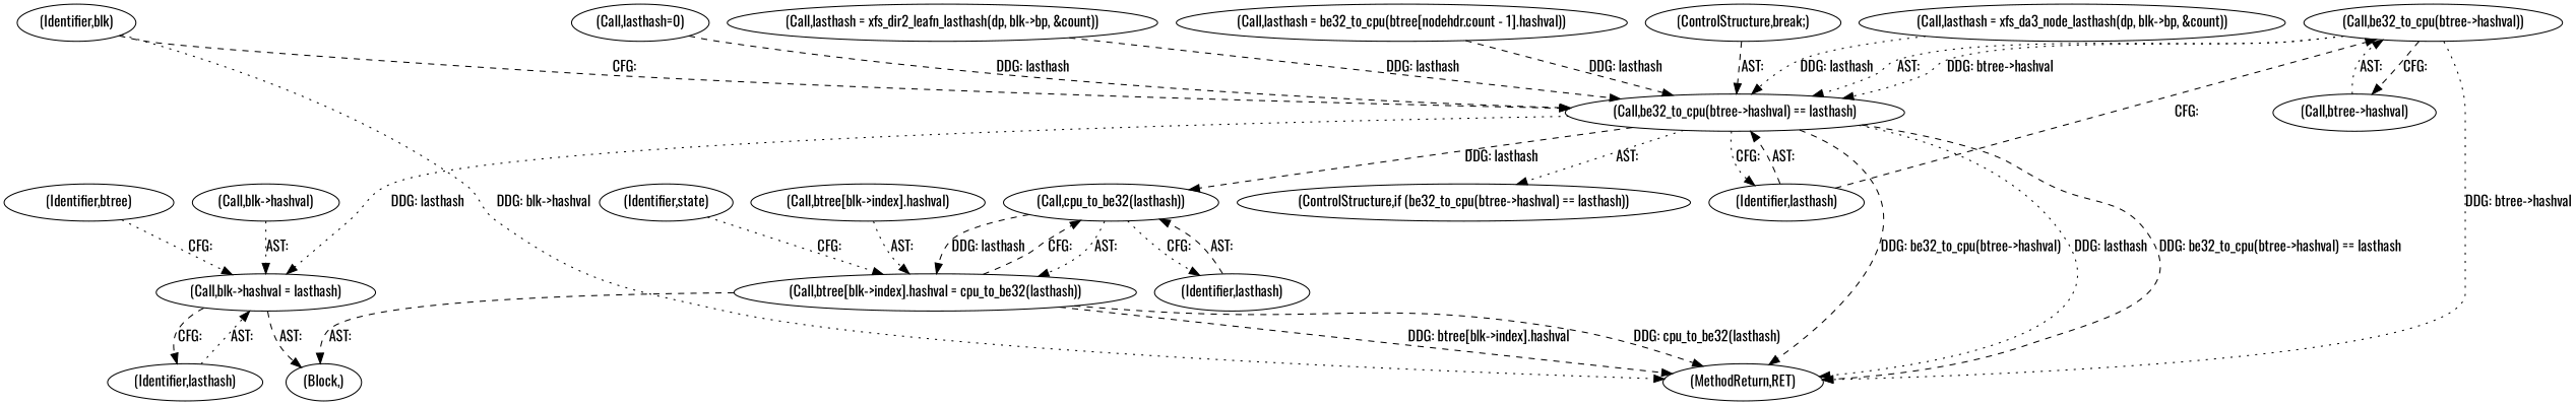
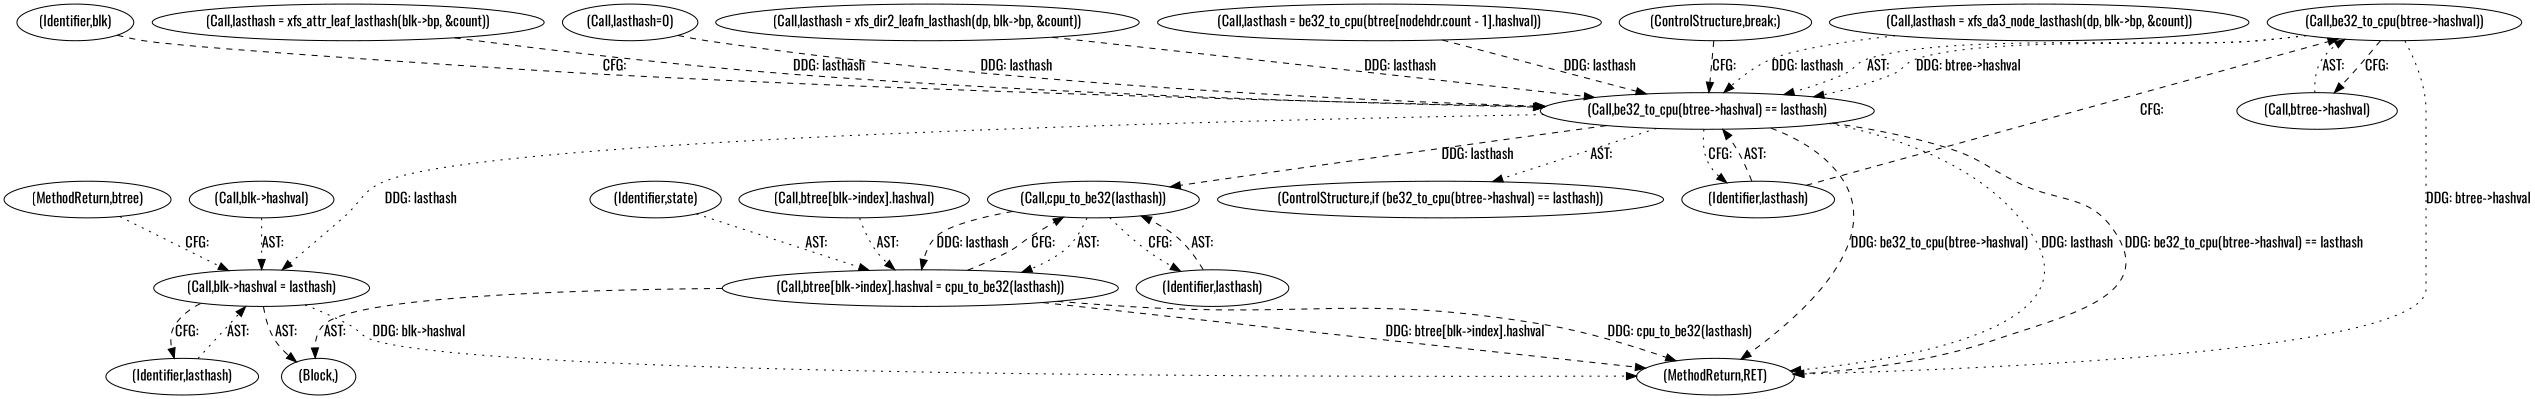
  digraph {
    fontname=Oswald
    node [fontname=Oswald]
    edge [fontname=Oswald style=dashed]
    n1 [label="(Call,be32_to_cpu(btree->hashval))"]
    n2 [label="(Call,be32_to_cpu(btree->hashval) == lasthash)"]
    n3 [label="(Call,btree->hashval)"]
    n4 [label="(MethodReturn,RET)"]
    n5 [label="(Call,blk->hashval = lasthash)"]
    n6 [label="(Call,cpu_to_be32(lasthash))"]
    n7 [label="(ControlStructure,if (be32_to_cpu(btree->hashval) == lasthash))"]
    n8 [label="(Identifier,lasthash)"]
    n9 [label="(Identifier,lasthash)"]
    n10 [label="(Block,)"]
    n11 [label="(Call,btree[blk->index].hashval = cpu_to_be32(lasthash))"]
    n12 [label="(Identifier,lasthash)"]
    n13 [label="(Call,blk->hashval)"]
    n14 [label="(Call,lasthash = xfs_dir2_leafn_lasthash(dp, blk->bp, &count))"]
    n15 [label="(Call,lasthash = be32_to_cpu(btree[nodehdr.count - 1].hashval))"]
    n16 [label="(ControlStructure,break;)"]
    n17 [label="(Call,btree[blk->index].hashval)"]
    n18 [label="(Identifier,blk)"]
    n19 [label="(Call,lasthash = xfs_da3_node_lasthash(dp, blk->bp, &count))"]
-   n20 [label="(Identifier,btree)"]
+   n20 [label="(MethodReturn,btree)"]
+   n21 [label="(Call,lasthash = xfs_attr_leaf_lasthash(blk->bp, &count))"]
    n22 [label="(Call,lasthash=0)"]
    n23 [label="(Identifier,state)"]
    n1 -> n2 [label="AST: " style=dotted]
    n1 -> n2 [label="DDG: btree->hashval" style=dotted]
    n1 -> n3 [label="CFG: "]
    n1 -> n4 [label="DDG: btree->hashval" style=dotted]
    n2 -> n4 [label="DDG: be32_to_cpu(btree->hashval)"]
    n2 -> n4 [label="DDG: lasthash" style=dotted]
    n2 -> n4 [label="DDG: be32_to_cpu(btree->hashval) == lasthash"]
    n2 -> n5 [label="DDG: lasthash" style=dotted]
    n2 -> n6 [label="DDG: lasthash"]
    n2 -> n7 [label="AST: " style=dotted]
    n2 -> n8 [label="CFG: " style=dotted]
    n3 -> n1 [label="AST: " style=dotted]
-   n18 -> n4 [label="DDG: blk->hashval" style=dotted]
+   n5 -> n4 [label="DDG: blk->hashval" style=dotted]
    n5 -> n9 [label="CFG: "]
    n5 -> n10 [label="AST: "]
    n6 -> n11 [label="AST: " style=dotted]
    n6 -> n11 [label="DDG: lasthash"]
    n6 -> n12 [label="CFG: " style=dotted]
    n8 -> n1 [label="CFG: "]
    n8 -> n2 [label="AST: "]
    n9 -> n5 [label="AST: " style=dotted]
    n11 -> n4 [label="DDG: btree[blk->index].hashval"]
    n11 -> n4 [label="DDG: cpu_to_be32(lasthash)"]
    n11 -> n6 [label="CFG: "]
    n11 -> n10 [label="AST: "]
    n12 -> n6 [label="AST: "]
    n13 -> n5 [label="AST: " style=dotted]
    n14 -> n2 [label="DDG: lasthash"]
    n15 -> n2 [label="DDG: lasthash"]
-   n16 -> n2 [label="AST: "]
+   n16 -> n2 [label="CFG: "]
    n17 -> n11 [label="AST: " style=dotted]
    n18 -> n2 [label="CFG: "]
    n19 -> n2 [label="DDG: lasthash" style=dotted]
    n20 -> n5 [label="CFG: " style=dotted]
+   n21 -> n2 [label="DDG: lasthash"]
    n22 -> n2 [label="DDG: lasthash"]
-   n23 -> n11 [label="CFG: " style=dotted]
+   n23 -> n11 [label="AST: " style=dotted]
  }
